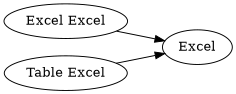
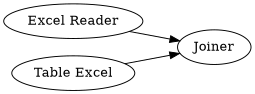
  digraph {
    rankdir=LR
-   n1 [label="Excel Excel"]
-   n2 [label=Excel]
+   n1 [label="Excel Reader"]
+   n2 [label=Joiner]
    n3 [label="Table Excel"]
    n1 -> n2
    n3 -> n2
  }
